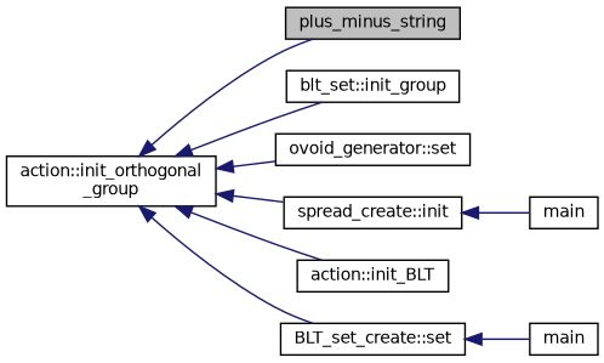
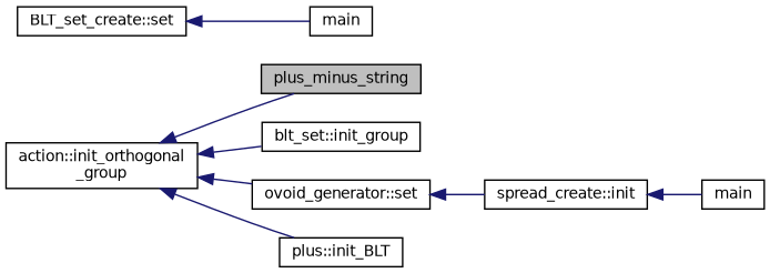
  digraph {
    rankdir=LR
    node [color=black fillcolor=white fontname=Helvetica fontsize=10 shape=record style=filled]
    edge [color=midnightblue dir=back fontname=Helvetica fontsize=10 labelfontname=Helvetica labelfontsize=10 style=solid]
    n1 [fillcolor=grey75 fontcolor=black height=0.2 label=plus_minus_string width=0.4]
    n2 [height=0.2 label="action::init_orthogonal\l_group" width=0.4]
    n3 [height=0.2 label="blt_set::init_group" width=0.4]
    n4 [height=0.2 label="ovoid_generator::set" width=0.4]
    n5 [height=0.2 label="spread_create::init" width=0.4]
-   n6 [height=0.2 label="action::init_BLT" width=0.4]
+   n6 [height=0.2 label="plus::init_BLT" width=0.4]
    n7 [height=0.2 label="BLT_set_create::set" width=0.4]
    n8 [height=0.2 label=main width=0.4]
    n9 [height=0.2 label=main width=0.4]
    n2 -> n1
    n2 -> n3
    n2 -> n4
-   n2 -> n5
+   n4 -> n5
    n2 -> n6
-   n2 -> n7
    n5 -> n8
    n7 -> n9
  }
